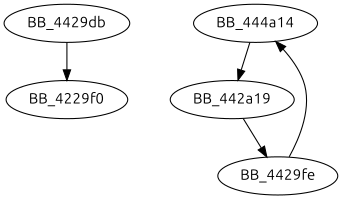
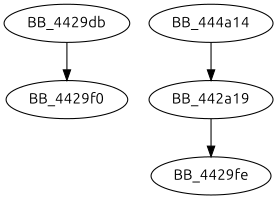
  digraph {
    fontname=Ubuntu
    node [fontname=Ubuntu]
    edge [fontname=Ubuntu]
    BB_4429db
-   BB_4429f0 [label=BB_4229f0]
+   BB_4429f0
    n3 [label=BB_444a14]
    BB_4429fe
    BB_442a19
    BB_4429db -> BB_4429f0
    n3 -> BB_442a19
-   BB_4429fe -> n3
    BB_442a19 -> BB_4429fe
  }
